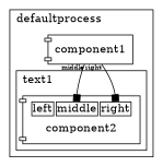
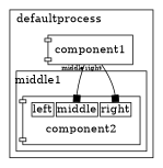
  digraph {
    labeljust=l
    node [nodesep=0.3 shape=component]
    edge [arrowhead=box fontsize=8]
    n1 [label=< <TABLE BORDER="0" CELLBORDER="0" CELLSPACING="3" CELLPADDING="0" VALIGN="top" ALIGN="center"> <TR><TD BORDER="1">left</TD><TD PORT="f1" BORDER="1">middle</TD><TD PORT="f2" BORDER="1">right</TD></TR><TR><TD colspan="3" CELLPADDING="5">component2</TD></TR> </TABLE>>]
    component1
    subgraph cluster_1 {
      label=defaultprocess
      component1
      subgraph cluster_2 {
-       label=text1
+       label=middle1
        n1
      }
    }
    component1 -> n1 [headport=f1 taillabel=middle]
    component1 -> n1 [headport=f2 taillabel=right]
  }
